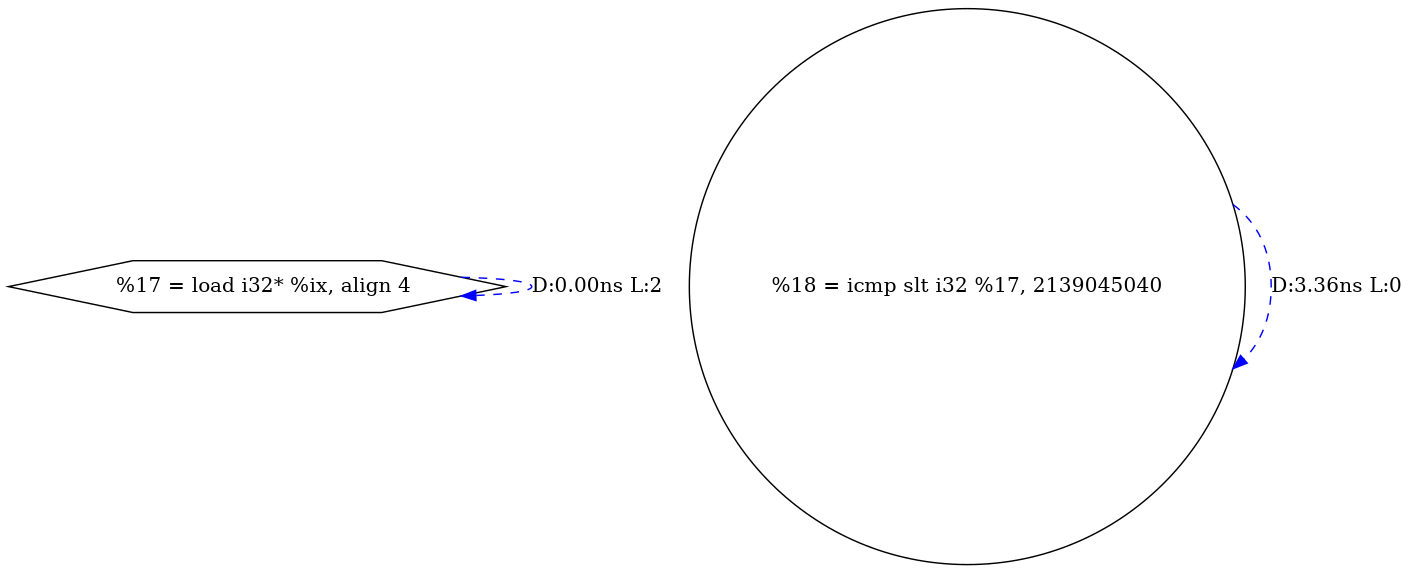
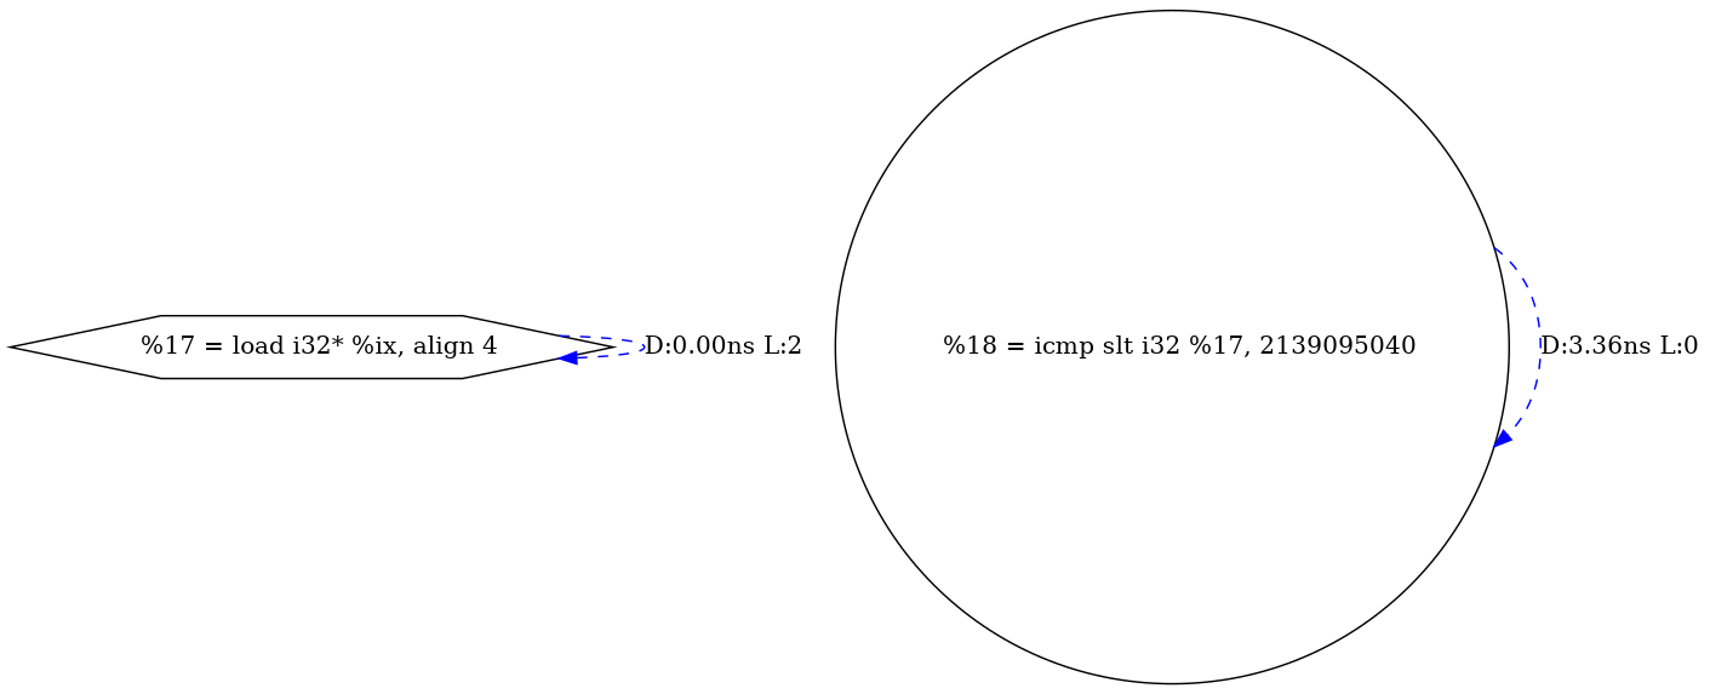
  digraph {
    edge [color=blue style=dashed]
    n1 [label="  %17 = load i32* %ix, align 4" shape=hexagon]
-   n2 [label="%18 = icmp slt i32 %17, 2139045040" shape=circle]
+   n2 [label="  %18 = icmp slt i32 %17, 2139095040" shape=circle]
    n1 -> n1 [label="D:0.00ns L:2"]
    n2 -> n2 [label="D:3.36ns L:0"]
  }
